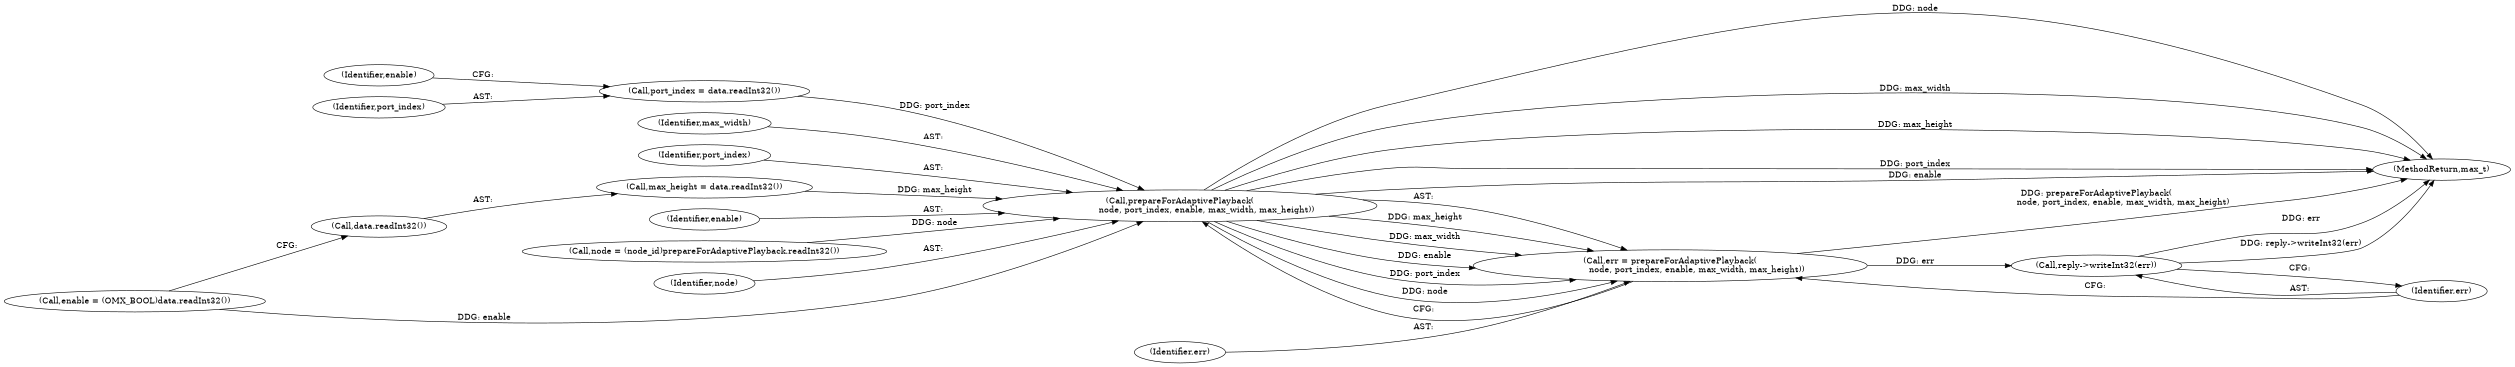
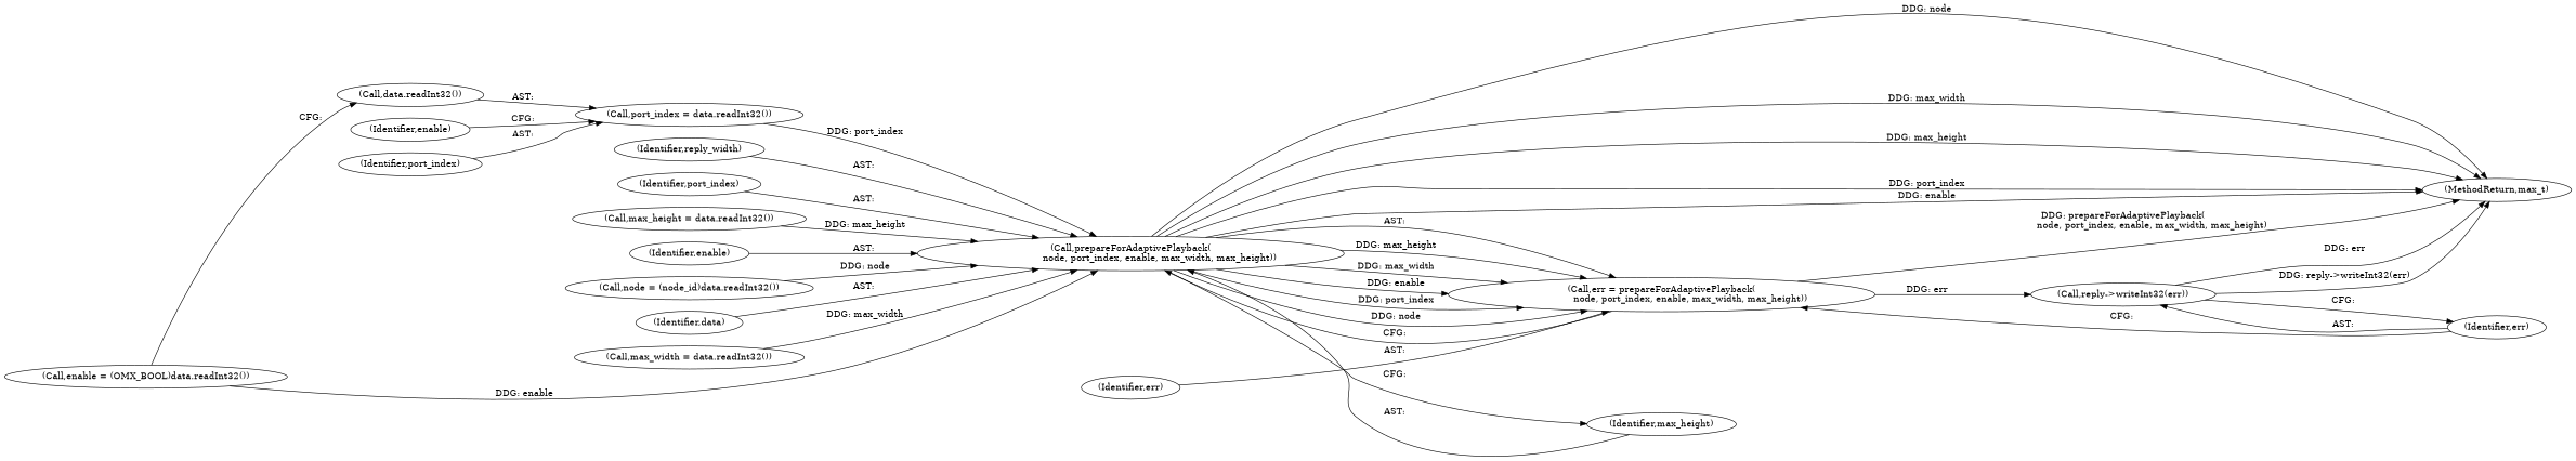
  digraph {
    rankdir=LR
    n1 [label="(Call,port_index = data.readInt32())"]
    n2 [label="(Call,prepareForAdaptivePlayback(\n                    node, port_index, enable, max_width, max_height))"]
    n3 [label="(Call,err = prepareForAdaptivePlayback(\n                    node, port_index, enable, max_width, max_height))"]
    n4 [label="(MethodReturn,max_t)"]
+   n5 [label="(Identifier,max_height)"]
    n6 [label="(Call,data.readInt32())"]
    n7 [label="(Call,reply->writeInt32(err))"]
    n8 [label="(Identifier,err)"]
-   n9 [label="(Identifier,max_width)"]
+   n9 [label="(Identifier,reply_width)"]
    n10 [label="(Identifier,port_index)"]
    n11 [label="(Call,max_height = data.readInt32())"]
    n12 [label="(Identifier,err)"]
    n13 [label="(Identifier,enable)"]
-   n14 [label="(Call,node = (node_id)prepareForAdaptivePlayback.readInt32())"]
-   n15 [label="(Identifier,node)"]
+   n14 [label="(Call,node = (node_id)data.readInt32())"]
+   n15 [label="(Identifier,data)"]
    n16 [label="(Identifier,enable)"]
    n17 [label="(Identifier,port_index)"]
+   n18 [label="(Call,max_width = data.readInt32())"]
    n19 [label="(Call,enable = (OMX_BOOL)data.readInt32())"]
    n1 -> n2 [label="DDG: port_index"]
    n2 -> n3 [label="AST: "]
    n2 -> n3 [label="DDG: max_height"]
    n2 -> n3 [label="DDG: max_width"]
    n2 -> n3 [label="DDG: enable"]
    n2 -> n3 [label="DDG: port_index"]
    n2 -> n3 [label="DDG: node"]
    n2 -> n4 [label="DDG: node"]
    n2 -> n4 [label="DDG: max_width"]
    n2 -> n4 [label="DDG: max_height"]
    n2 -> n4 [label="DDG: port_index"]
    n2 -> n4 [label="DDG: enable"]
+   n2 -> n5 [label="CFG: "]
    n3 -> n2 [label="CFG: "]
    n3 -> n4 [label="DDG: prepareForAdaptivePlayback(\n                    node, port_index, enable, max_width, max_height)"]
    n3 -> n7 [label="DDG: err"]
-   n6 -> n11 [label="AST: "]
+   n5 -> n2 [label="AST: "]
+   n6 -> n1 [label="AST: "]
    n7 -> n4 [label="DDG: err"]
    n7 -> n4 [label="DDG: reply->writeInt32(err)"]
    n7 -> n8 [label="CFG: "]
    n8 -> n3 [label="CFG: "]
    n8 -> n7 [label="AST: "]
    n9 -> n2 [label="AST: "]
    n10 -> n2 [label="AST: "]
    n11 -> n2 [label="DDG: max_height"]
    n12 -> n3 [label="AST: "]
    n13 -> n2 [label="AST: "]
    n14 -> n2 [label="DDG: node"]
    n15 -> n2 [label="AST: "]
    n16 -> n1 [label="CFG: "]
    n17 -> n1 [label="AST: "]
+   n18 -> n2 [label="DDG: max_width"]
    n19 -> n2 [label="DDG: enable"]
    n19 -> n6 [label="CFG: "]
  }
